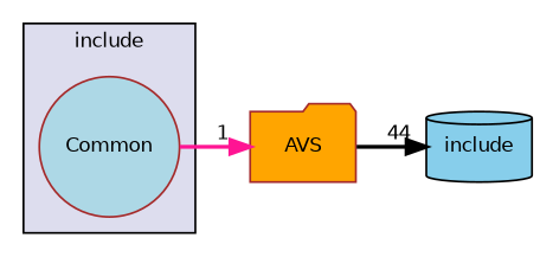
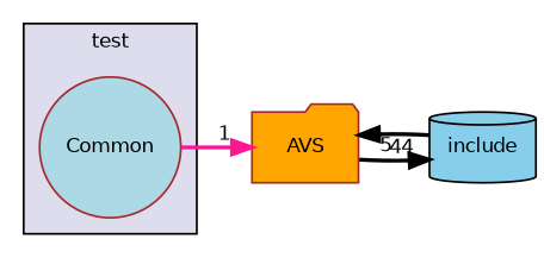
  digraph {
    compound=true
    rankdir=LR
    node [color=brown fontname=Helvetica fontsize=10 style=filled]
    edge [color=black labeldistance=1.5 labelfontname=Helvetica labelfontsize=10 style=bold]
    n1 [fillcolor=lightblue label=Common pencolor=black shape=circle]
    n2 [fillcolor=orange label=AVS shape=folder]
    n3 [color=black fillcolor=skyblue label=include shape=cylinder]
    subgraph cluster_1 {
      bgcolor="#ddddee"
      fontname=Helvetica
      fontsize=10
-     label=include
+     label=test
      pencolor=black
      n1
    }
    n1 -> n2 [color=deeppink headlabel=1]
    n2 -> n3 [headlabel=44]
+   n3 -> n2 [headlabel=5]
  }
